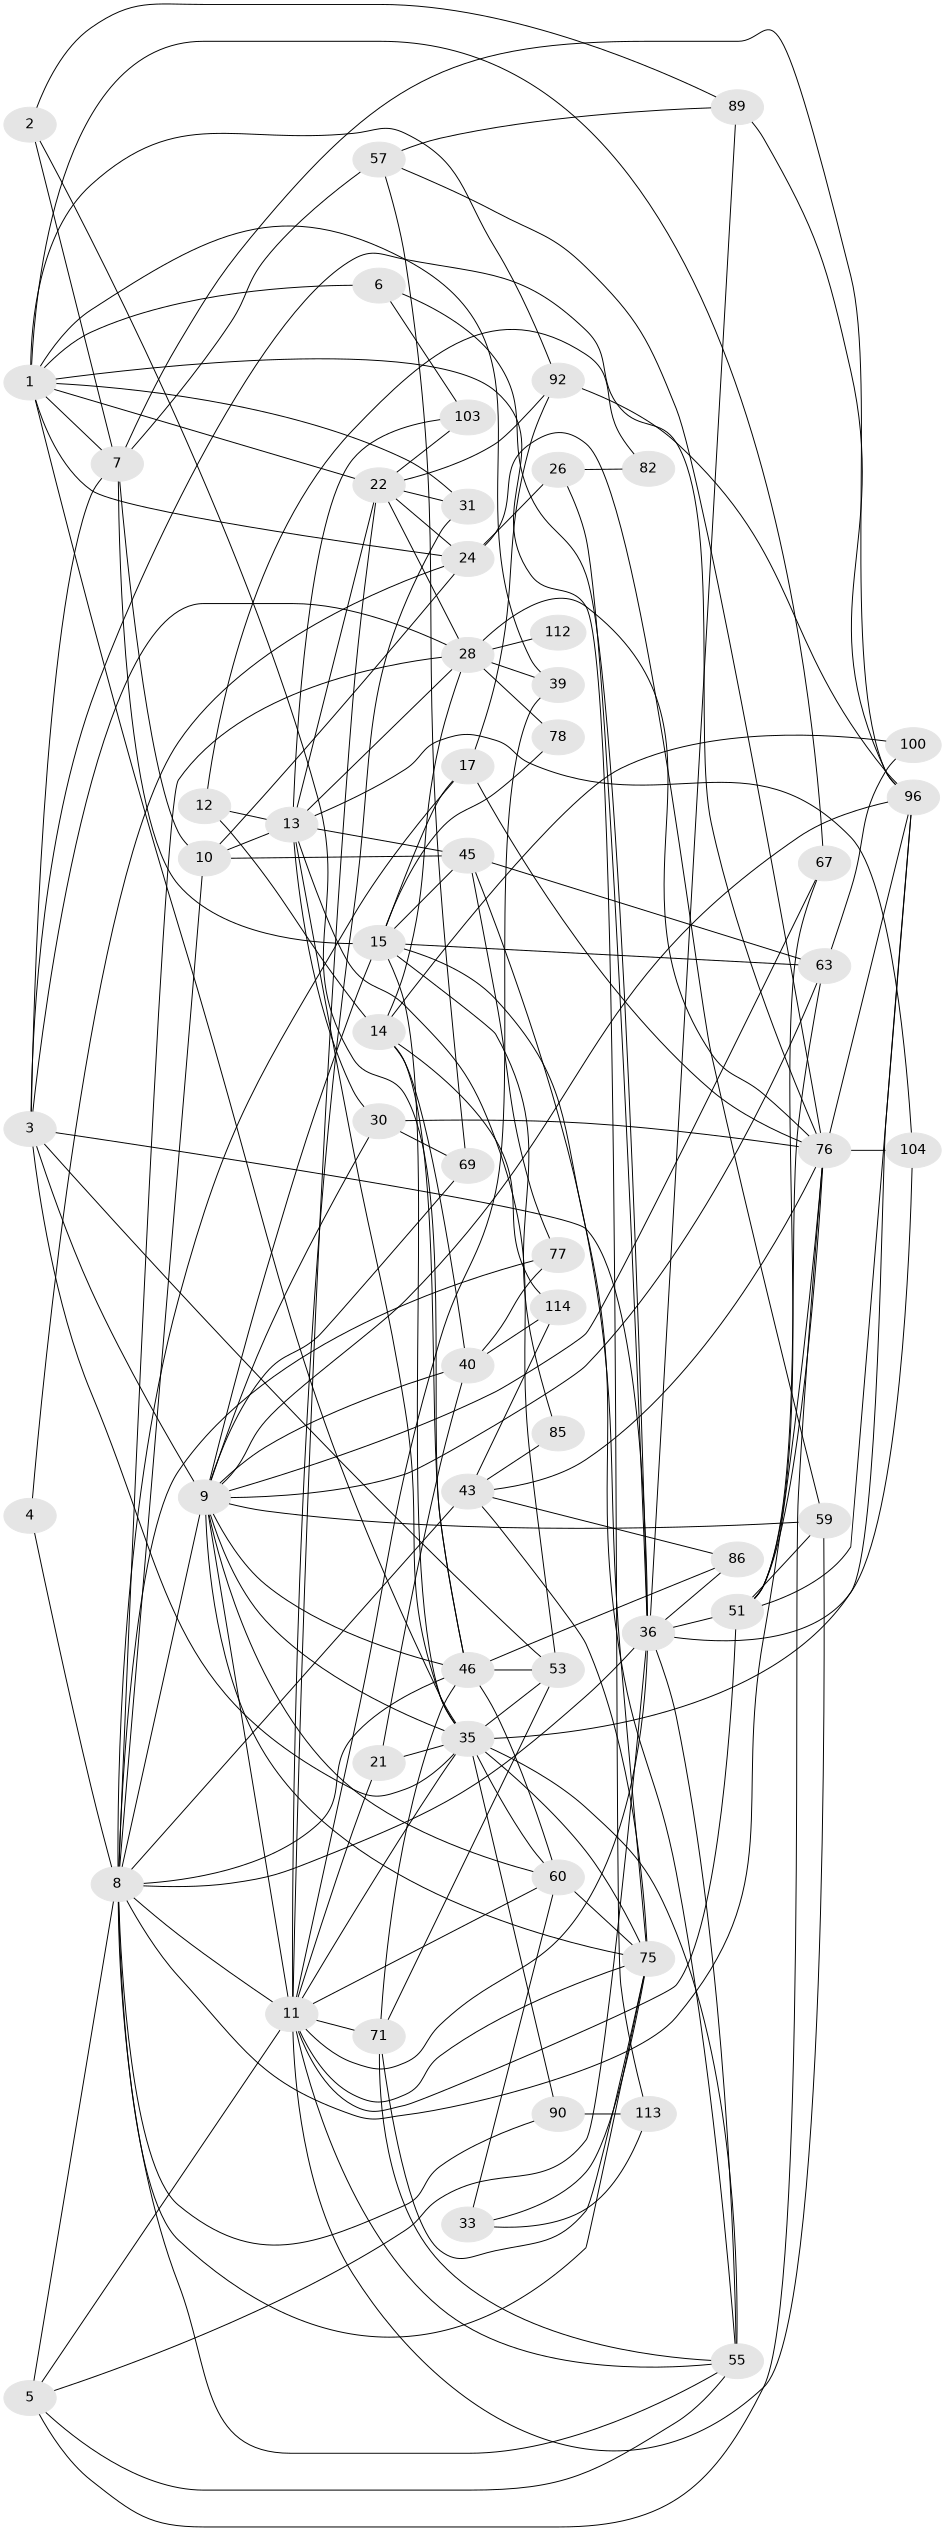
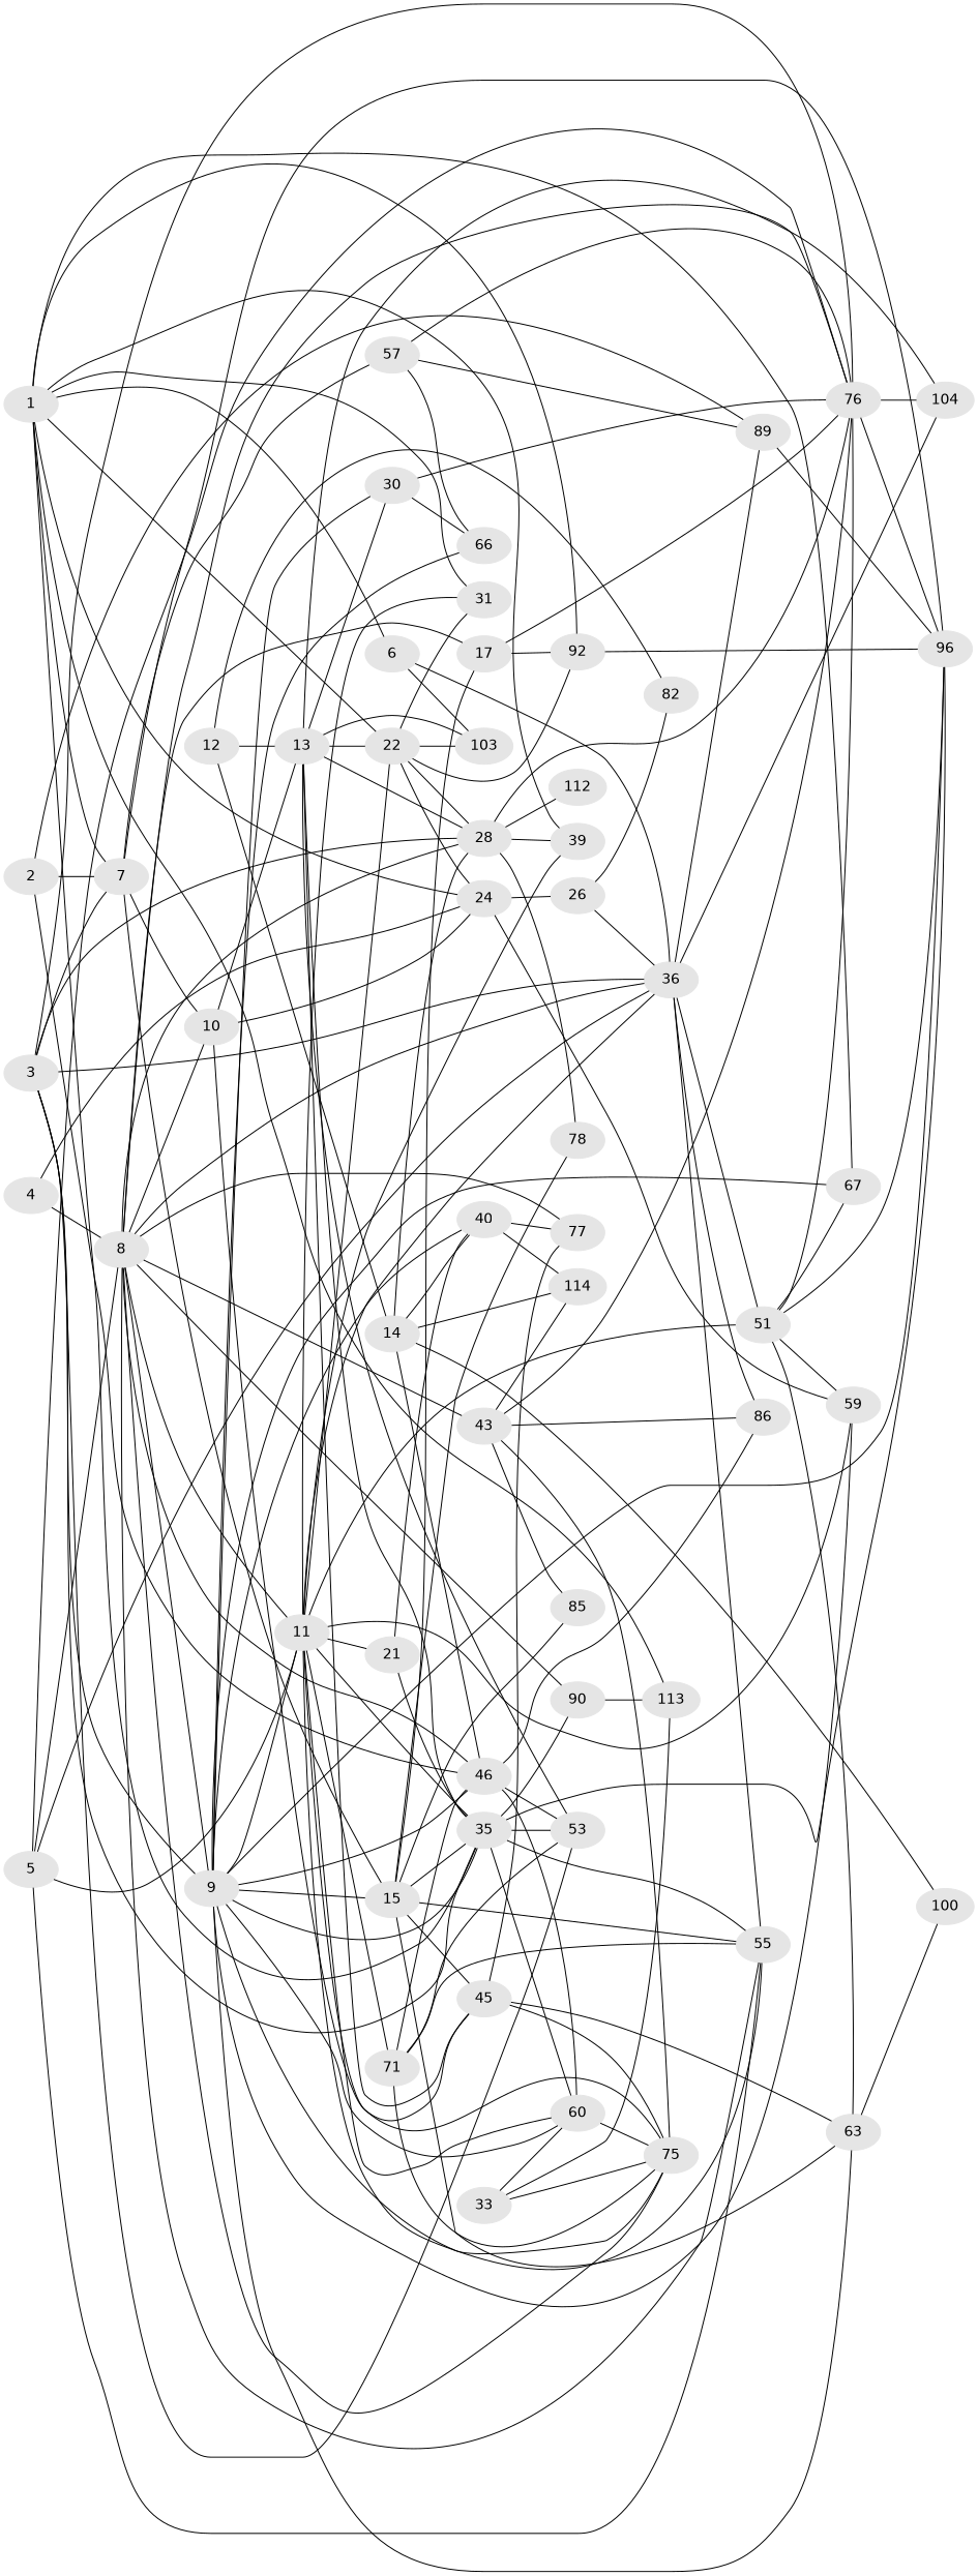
  graph {
    fontname="DejaVu Sans"
    rankdir=LR
    node [color=gray90 fontname="DejaVu Sans" style=filled]
    edge [fontname="DejaVu Sans"]
    1 [super="+48+83"]
    6
    7 [super="+18+25"]
    22 [super="+44+54"]
    24 [super="+50"]
    31 [super="+36"]
    35 [super="+118+117+42"]
    39
    67
    92
    113
    n12 [label=36 super="+52+80"]
    103
    10 [super="+38"]
    15 [super="+64"]
    57
    96
    28 [super="+62"]
    26
    59
    53 [super="+61"]
    55 [super="+116"]
    75 [super="+109+79"]
    90
    60
    2
    46 [super="+56"]
    89
    86
    3 [super="+93+20+34"]
    9 [super="+16+27"]
    76 [super="+87"]
    11 [super="+71+19"]
    30 [super="+37+68"]
    40 [super="+110"]
    63
-   66 [label=69]
+   66
    78
    112
    51
    104
    8 [super="+72+73+65+81"]
    17 [super="+94"]
    43
    77
    4
    5
    21
    n49 [label=71]
    82
    13 [super="+91"]
    45 [super="+58"]
    85
    114
    100
    12
    14 [super="+107"]
    33
    1 -- 6
    1 -- 7
    1 -- 22
    1 -- 24
    1 -- 31
    1 -- 35 [weight=2]
    1 -- 39
    1 -- 67
    1 -- 92
    1 -- 113
    6 -- n12
    6 -- 103
    7 -- 10
    7 -- 15 [weight=2]
    7 -- 57
    7 -- 96
    22 -- 24
    22 -- 31
    22 -- 92
    22 -- 103 [weight=2]
    22 -- 28
    24 -- 26
    24 -- 59
    35 -- 96
    35 -- 53
    35 -- 55
-   35 -- 75
    35 -- 90
    35 -- 60
    92 -- 96
    n12 -- 55
    n12 -- 89
    n12 -- 86
    n12 -- 51
    n12 -- 104
    10 -- 24
    10 -- 13
    10 -- 45
    15 -- 35
    15 -- 55
    15 -- 63 [weight=2]
    15 -- 78
    15 -- 17
    15 -- 45 [weight=2]
    15 -- 85
    57 -- 89
    57 -- 76
    57 -- 66
    28 -- 39
    28 -- 76
    28 -- 78
    28 -- 112 [weight=2]
    26 -- n12
    26 -- 82
    90 -- 113
    60 -- 75
    2 -- 7
    2 -- 46
    2 -- 89
    46 -- 53
    46 -- 60
    46 -- 86
    89 -- 96
    3 -- 7
    3 -- 35
    3 -- n12
    3 -- 28
    3 -- 53
    3 -- 9
    3 -- 76
    9 -- 35
    9 -- 67
    9 -- 15
    9 -- 96
    9 -- 59
    9 -- 75
    9 -- 60
    9 -- 46
    9 -- 11
    9 -- 30
    9 -- 40
    9 -- 63
    9 -- 66
    76 -- 96
    76 -- 104
    11 -- 22
    11 -- 31
    11 -- 35
    11 -- 39
    11 -- n12
    11 -- 59
    11 -- 55 [weight=2]
    11 -- 75
    11 -- 60
    11 -- 51
    11 -- 21
    11 -- n49
    30 -- 76
    30 -- 66
    40 -- 77
    40 -- 114
    63 -- 100
    51 -- 67
    51 -- 96
    51 -- 59
    51 -- 76
    51 -- 63
    8 -- n12
    8 -- 10
    8 -- 28
    8 -- 55
    8 -- 75
    8 -- 90
    8 -- 46
    8 -- 9
    8 -- 76
    8 -- 11
    8 -- 17
    8 -- 43
    8 -- 77
    17 -- 92
    17 -- 76
    43 -- 75
    43 -- 86
    43 -- 76
    43 -- 85
    43 -- 114
    4 -- 24
    4 -- 8
    5 -- n12
    5 -- 55
    5 -- 76
    5 -- 11
    5 -- 8
    21 -- 35
    21 -- 40
    n49 -- 53
    n49 -- 55
    n49 -- 75
    n49 -- 46 [weight=2]
    13 -- 22 [weight=2]
    13 -- 35
    13 -- 103
    13 -- 28
    13 -- 53 [weight=2]
    13 -- 30 [weight=3]
    13 -- 104
    13 -- 45
    45 -- 75
    45 -- 63
    45 -- 77
    12 -- 82
    12 -- 13
    12 -- 14
    14 -- 28
    14 -- 46
    14 -- 40
    14 -- 114
    14 -- 100
    33 -- 113
    33 -- 75
    33 -- 60
  }
